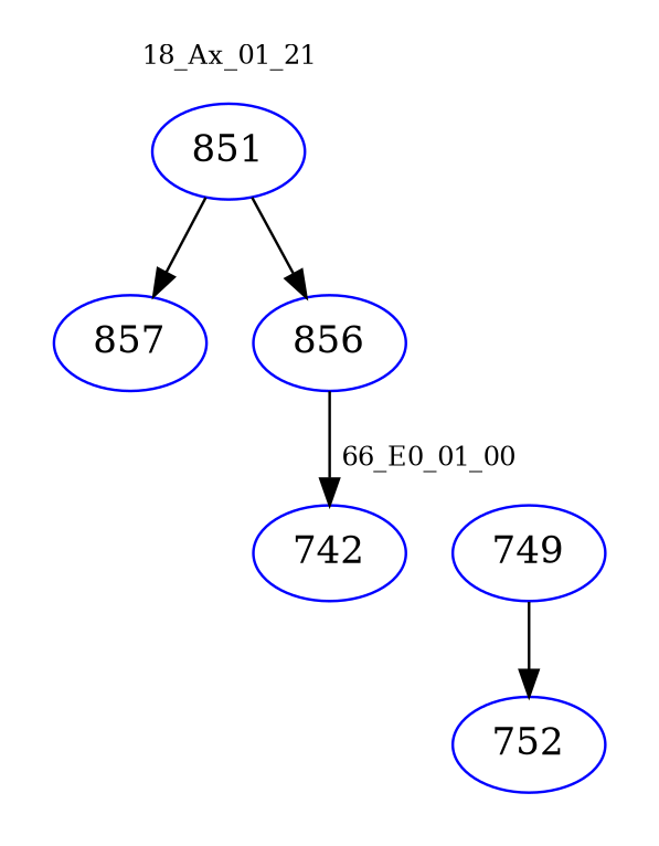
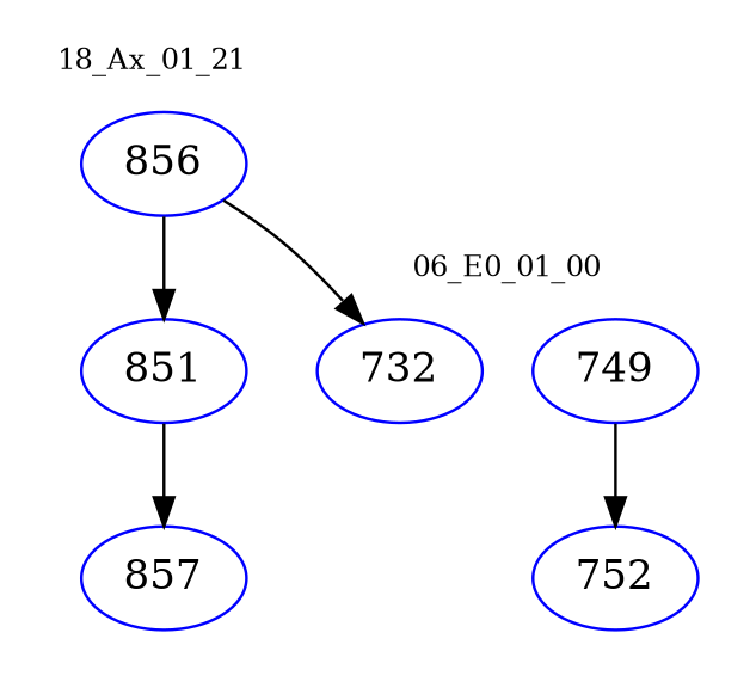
  digraph {
    node [color=blue]
    edge [color=black]
    n1 [label=851]
    n2 [label=857]
    n3 [label=856]
    n4 [label=749]
-   n5 [label=742]
+   n5 [label=732]
    n6 [label=752]
    subgraph cluster_1 {
      color=white
      fontsize=10
      label="18_Ax_01_21"
      n1
      n2
      n3
    }
    subgraph cluster_2 {
      color=white
      fontsize=10
-     label="66_E0_01_00"
+     label="06_E0_01_00"
      n4
      n5
      n6
    }
    n1 -> n2
-   n1 -> n3
+   n3 -> n1
    n3 -> n5
    n4 -> n6
  }
